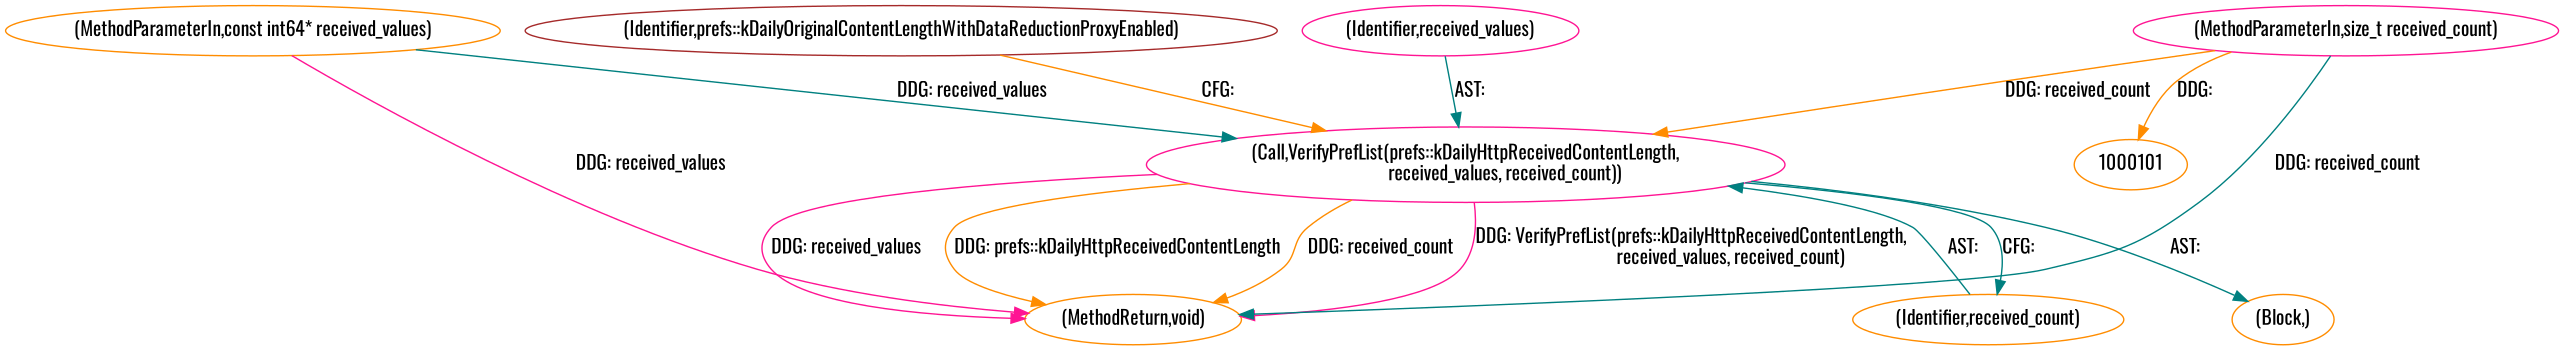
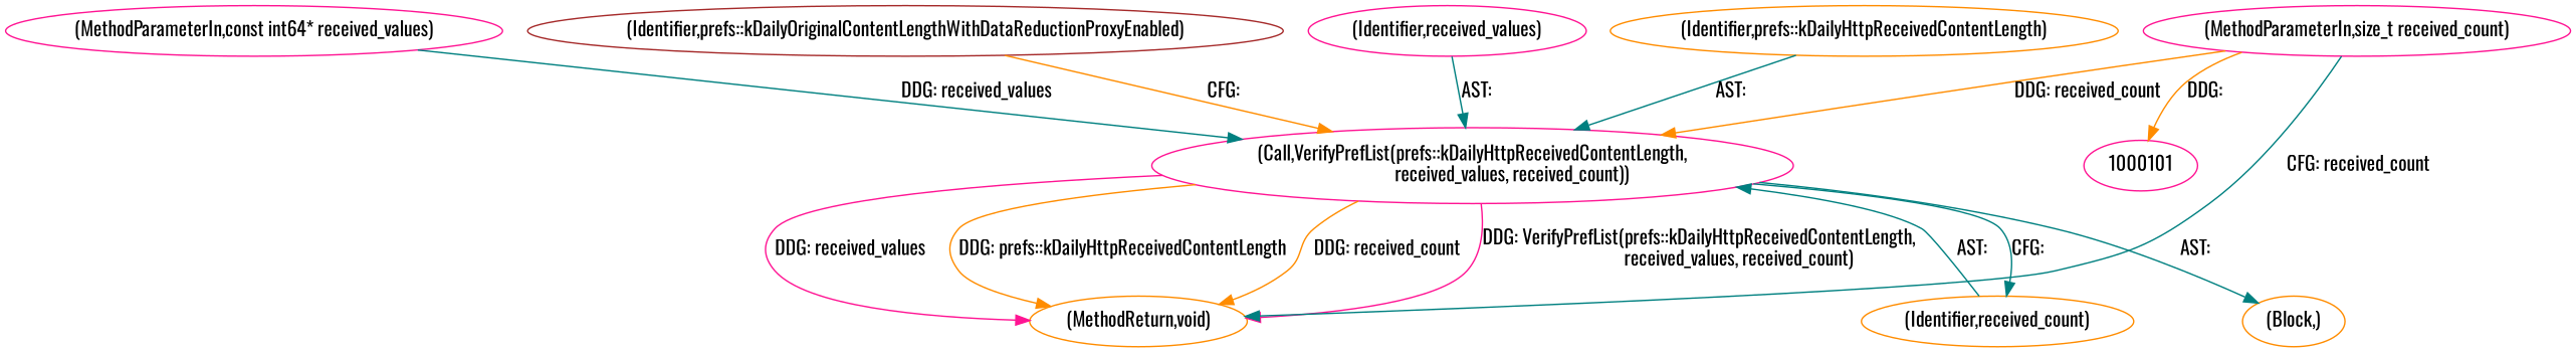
  digraph {
    fontname=Oswald
    node [color=darkorange fontname=Oswald]
    edge [color=teal fontname=Oswald]
    n1 [color=deeppink label="(Call,VerifyPrefList(prefs::kDailyHttpReceivedContentLength,\n                   received_values, received_count))"]
    n2 [label="(Identifier,received_count)"]
    n3 [label="(Block,)"]
    n4 [label="(MethodReturn,void)"]
-   n5 [label="(MethodParameterIn,const int64* received_values)"]
+   n5 [color=deeppink label="(MethodParameterIn,const int64* received_values)"]
    n6 [color=deeppink label="(MethodParameterIn,size_t received_count)"]
-   1000101
+   1000101 [color=deeppink]
    n8 [color=brown label="(Identifier,prefs::kDailyOriginalContentLengthWithDataReductionProxyEnabled)"]
    n9 [color=deeppink label="(Identifier,received_values)"]
+   n10 [label="(Identifier,prefs::kDailyHttpReceivedContentLength)"]
    n1 -> n2 [label="CFG: "]
    n1 -> n3 [label="AST: "]
    n1 -> n4 [color=deeppink label="DDG: VerifyPrefList(prefs::kDailyHttpReceivedContentLength,\n                   received_values, received_count)"]
    n1 -> n4 [color=deeppink label="DDG: received_values"]
    n1 -> n4 [color=darkorange label="DDG: prefs::kDailyHttpReceivedContentLength"]
    n1 -> n4 [color=darkorange label="DDG: received_count"]
    n2 -> n1 [label="AST: "]
    n5 -> n1 [label="DDG: received_values"]
-   n5 -> n4 [color=deeppink label="DDG: received_values"]
    n6 -> n1 [color=darkorange label="DDG: received_count"]
-   n6 -> n4 [label="DDG: received_count"]
+   n6 -> n4 [label="CFG: received_count"]
    n6 -> 1000101 [color=darkorange label="DDG: "]
    n8 -> n1 [color=darkorange label="CFG: "]
    n9 -> n1 [label="AST: "]
+   n10 -> n1 [label="AST: "]
  }
